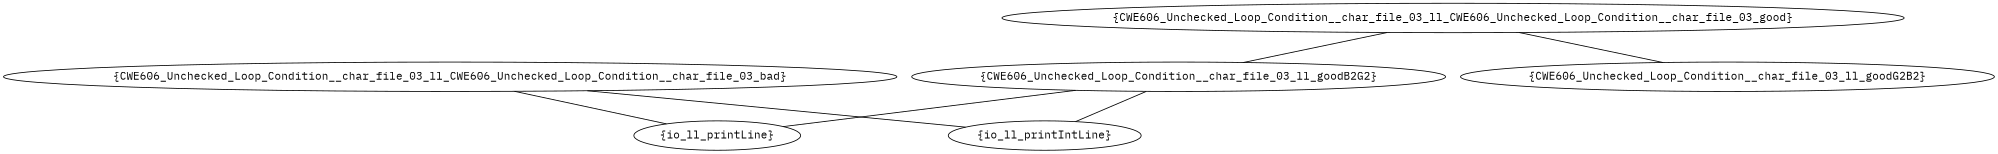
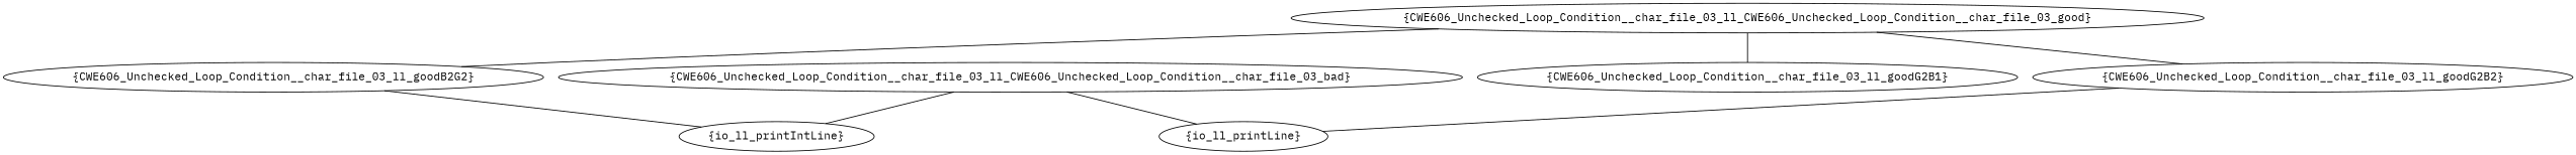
  graph {
    fontname="IBM Plex Mono"
    node [fontname="IBM Plex Mono"]
    edge [fontname="IBM Plex Mono"]
    n1 [label="{CWE606_Unchecked_Loop_Condition__char_file_03_ll_CWE606_Unchecked_Loop_Condition__char_file_03_bad}"]
    n2 [label="{io_ll_printLine}"]
    n3 [label="{io_ll_printIntLine}"]
    n4 [label="{CWE606_Unchecked_Loop_Condition__char_file_03_ll_CWE606_Unchecked_Loop_Condition__char_file_03_good}"]
    n5 [label="{CWE606_Unchecked_Loop_Condition__char_file_03_ll_goodB2G2}"]
+   n6 [label="{CWE606_Unchecked_Loop_Condition__char_file_03_ll_goodG2B1}"]
    n7 [label="{CWE606_Unchecked_Loop_Condition__char_file_03_ll_goodG2B2}"]
    n1 -- n2
    n1 -- n3
    n4 -- n5
+   n4 -- n6
    n4 -- n7
-   n5 -- n2
+   n7 -- n2
    n5 -- n3
  }
